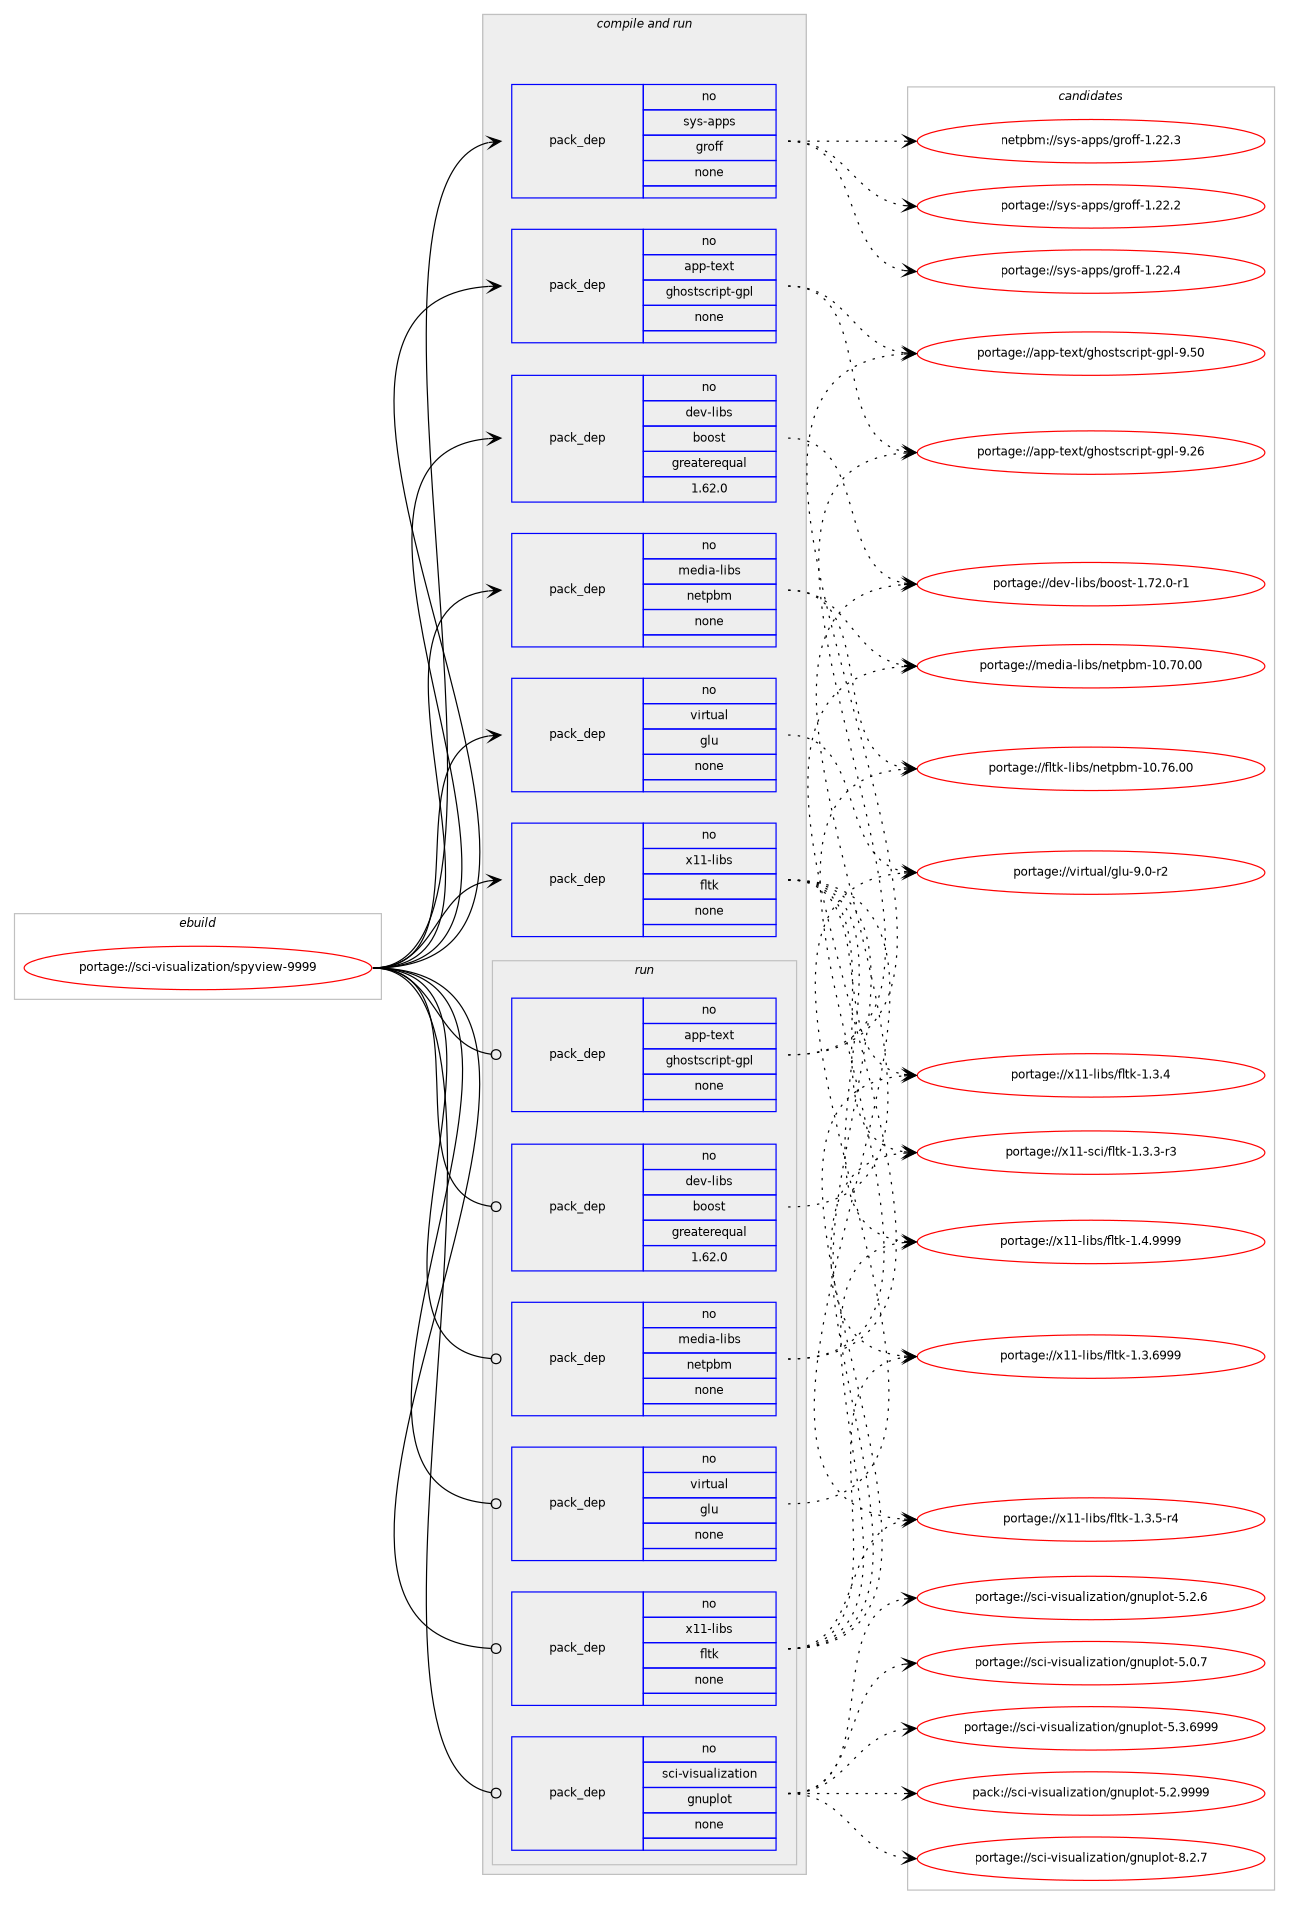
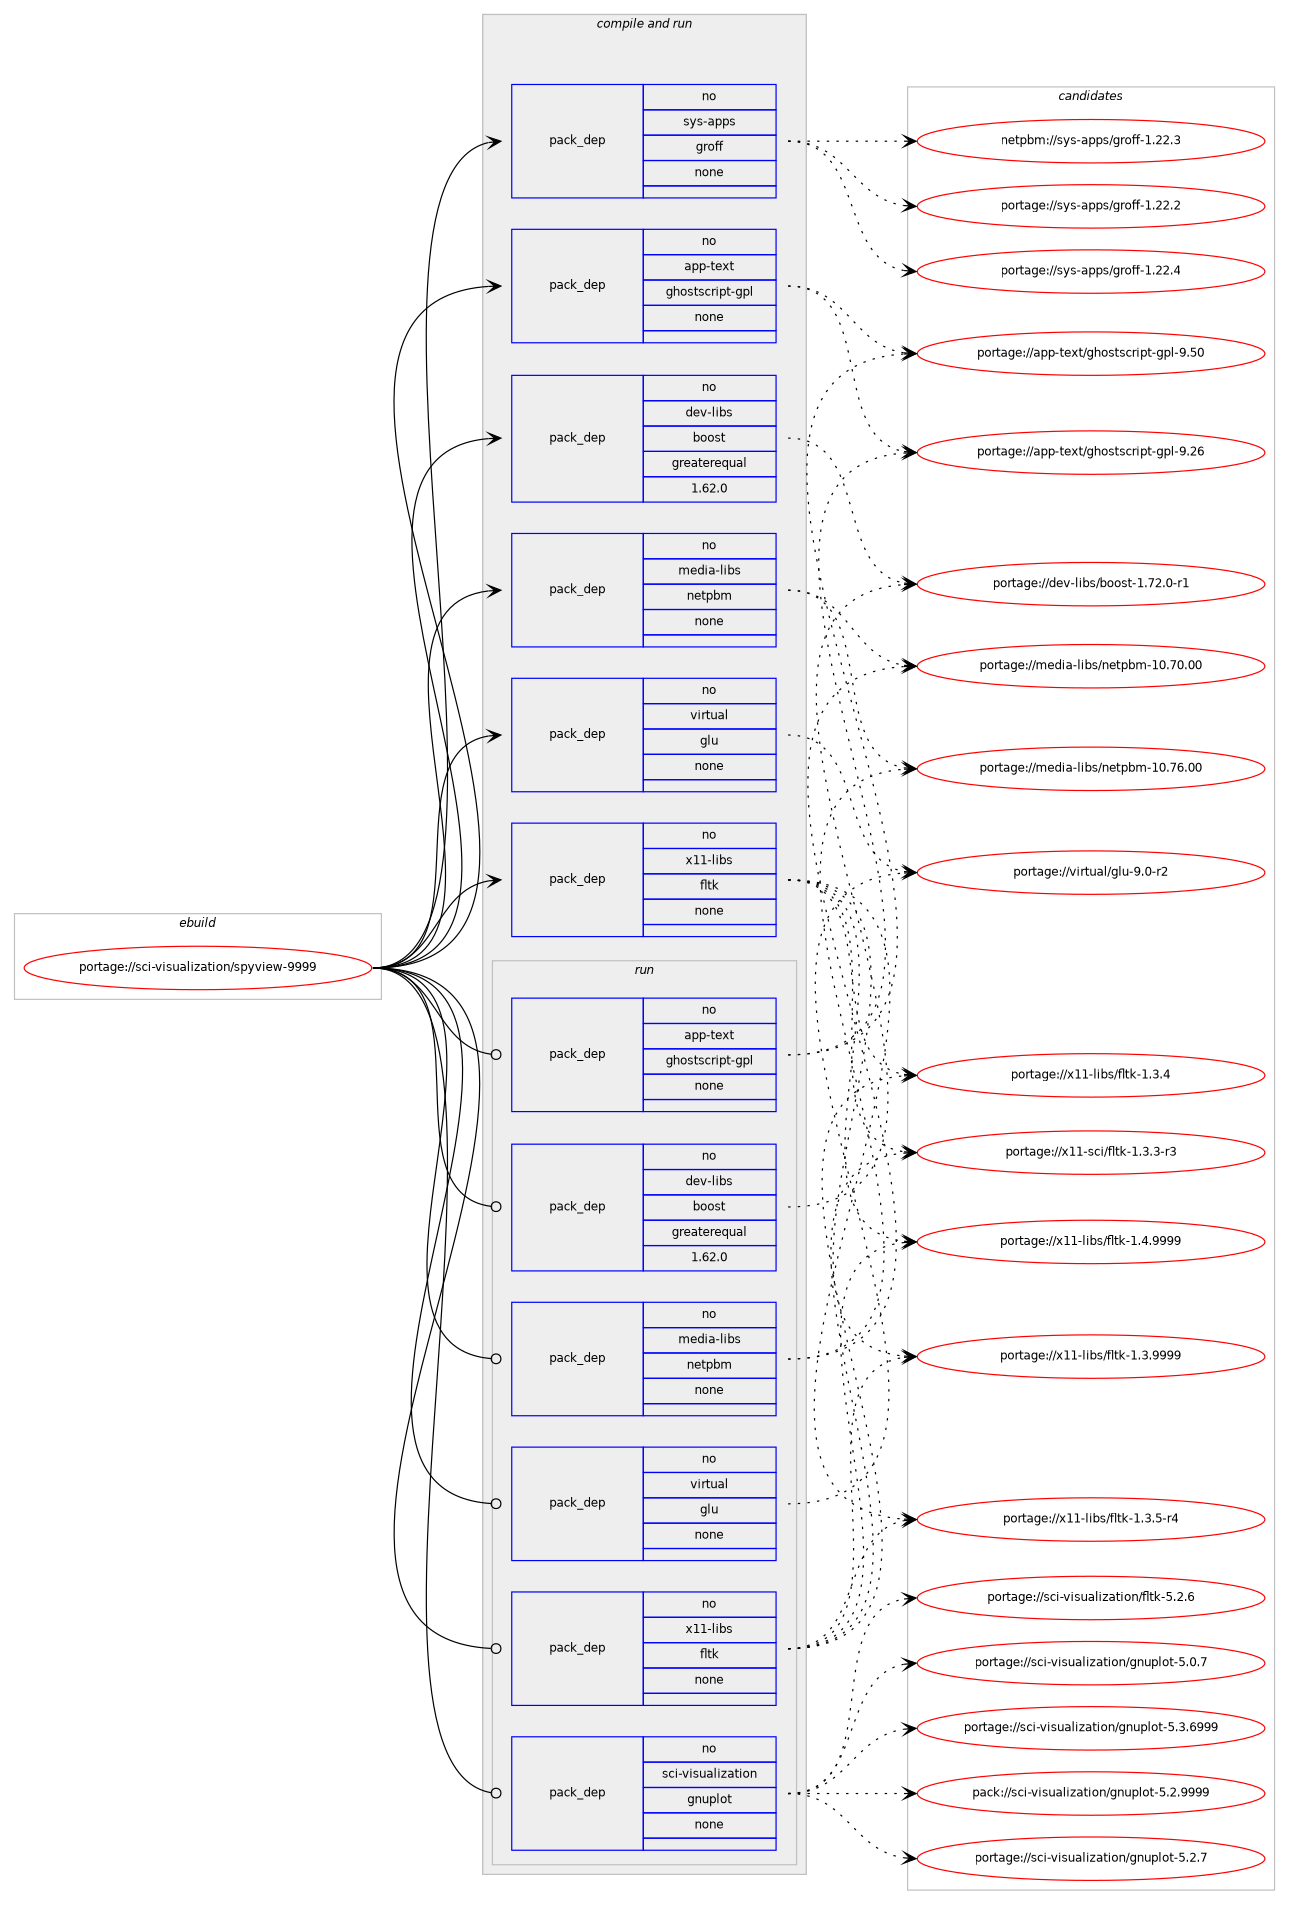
  digraph {
    compound=true
    concentrate=true
    fontname=Helvetica
    fontsize=10
    newrank=true
    rankdir=LR
    ranksep=1.5
    node [color=red fontname=Helvetica fontsize=10]
    edge [arrowhead=vee headport=w style=dotted tailport=e weight=100]
    n1 [label="portage://sci-visualization/spyview-9999" width=4]
    n2 [color=blue label=<<TABLE BORDER="0" CELLBORDER="1" CELLSPACING="0" CELLPADDING="4" WIDTH="220"><TR><TD ROWSPAN="6" CELLPADDING="30">pack_dep</TD></TR><TR><TD WIDTH="110">no</TD></TR><TR><TD>app-text</TD></TR><TR><TD>ghostscript-gpl</TD></TR><TR><TD>none</TD></TR><TR><TD></TD></TR></TABLE>> shape=none]
    n3 [color=blue label=<<TABLE BORDER="0" CELLBORDER="1" CELLSPACING="0" CELLPADDING="4" WIDTH="220"><TR><TD ROWSPAN="6" CELLPADDING="30">pack_dep</TD></TR><TR><TD WIDTH="110">no</TD></TR><TR><TD>dev-libs</TD></TR><TR><TD>boost</TD></TR><TR><TD>greaterequal</TD></TR><TR><TD>1.62.0</TD></TR></TABLE>> shape=none]
    n4 [color=blue label=<<TABLE BORDER="0" CELLBORDER="1" CELLSPACING="0" CELLPADDING="4" WIDTH="220"><TR><TD ROWSPAN="6" CELLPADDING="30">pack_dep</TD></TR><TR><TD WIDTH="110">no</TD></TR><TR><TD>media-libs</TD></TR><TR><TD>netpbm</TD></TR><TR><TD>none</TD></TR><TR><TD></TD></TR></TABLE>> shape=none]
    n5 [color=blue label=<<TABLE BORDER="0" CELLBORDER="1" CELLSPACING="0" CELLPADDING="4" WIDTH="220"><TR><TD ROWSPAN="6" CELLPADDING="30">pack_dep</TD></TR><TR><TD WIDTH="110">no</TD></TR><TR><TD>sys-apps</TD></TR><TR><TD>groff</TD></TR><TR><TD>none</TD></TR><TR><TD></TD></TR></TABLE>> shape=none]
    n6 [color=blue label=<<TABLE BORDER="0" CELLBORDER="1" CELLSPACING="0" CELLPADDING="4" WIDTH="220"><TR><TD ROWSPAN="6" CELLPADDING="30">pack_dep</TD></TR><TR><TD WIDTH="110">no</TD></TR><TR><TD>virtual</TD></TR><TR><TD>glu</TD></TR><TR><TD>none</TD></TR><TR><TD></TD></TR></TABLE>> shape=none]
    n7 [color=blue label=<<TABLE BORDER="0" CELLBORDER="1" CELLSPACING="0" CELLPADDING="4" WIDTH="220"><TR><TD ROWSPAN="6" CELLPADDING="30">pack_dep</TD></TR><TR><TD WIDTH="110">no</TD></TR><TR><TD>x11-libs</TD></TR><TR><TD>fltk</TD></TR><TR><TD>none</TD></TR><TR><TD></TD></TR></TABLE>> shape=none]
    n8 [color=blue label=<<TABLE BORDER="0" CELLBORDER="1" CELLSPACING="0" CELLPADDING="4" WIDTH="220"><TR><TD ROWSPAN="6" CELLPADDING="30">pack_dep</TD></TR><TR><TD WIDTH="110">no</TD></TR><TR><TD>app-text</TD></TR><TR><TD>ghostscript-gpl</TD></TR><TR><TD>none</TD></TR><TR><TD></TD></TR></TABLE>> shape=none]
    n9 [color=blue label=<<TABLE BORDER="0" CELLBORDER="1" CELLSPACING="0" CELLPADDING="4" WIDTH="220"><TR><TD ROWSPAN="6" CELLPADDING="30">pack_dep</TD></TR><TR><TD WIDTH="110">no</TD></TR><TR><TD>dev-libs</TD></TR><TR><TD>boost</TD></TR><TR><TD>greaterequal</TD></TR><TR><TD>1.62.0</TD></TR></TABLE>> shape=none]
    n10 [color=blue label=<<TABLE BORDER="0" CELLBORDER="1" CELLSPACING="0" CELLPADDING="4" WIDTH="220"><TR><TD ROWSPAN="6" CELLPADDING="30">pack_dep</TD></TR><TR><TD WIDTH="110">no</TD></TR><TR><TD>media-libs</TD></TR><TR><TD>netpbm</TD></TR><TR><TD>none</TD></TR><TR><TD></TD></TR></TABLE>> shape=none]
    n11 [color=blue label=<<TABLE BORDER="0" CELLBORDER="1" CELLSPACING="0" CELLPADDING="4" WIDTH="220"><TR><TD ROWSPAN="6" CELLPADDING="30">pack_dep</TD></TR><TR><TD WIDTH="110">no</TD></TR><TR><TD>sci-visualization</TD></TR><TR><TD>gnuplot</TD></TR><TR><TD>none</TD></TR><TR><TD></TD></TR></TABLE>> shape=none]
    n12 [color=blue label=<<TABLE BORDER="0" CELLBORDER="1" CELLSPACING="0" CELLPADDING="4" WIDTH="220"><TR><TD ROWSPAN="6" CELLPADDING="30">pack_dep</TD></TR><TR><TD WIDTH="110">no</TD></TR><TR><TD>virtual</TD></TR><TR><TD>glu</TD></TR><TR><TD>none</TD></TR><TR><TD></TD></TR></TABLE>> shape=none]
    n13 [color=blue label=<<TABLE BORDER="0" CELLBORDER="1" CELLSPACING="0" CELLPADDING="4" WIDTH="220"><TR><TD ROWSPAN="6" CELLPADDING="30">pack_dep</TD></TR><TR><TD WIDTH="110">no</TD></TR><TR><TD>x11-libs</TD></TR><TR><TD>fltk</TD></TR><TR><TD>none</TD></TR><TR><TD></TD></TR></TABLE>> shape=none]
    n14 [label="portage://app-text/ghostscript-gpl-9.50" width=4]
    n15 [label="portage://app-text/ghostscript-gpl-9.26" width=4]
    n16 [label="portage://dev-libs/boost-1.72.0-r1" width=4]
    n17 [label="portage://x11-libs/fltk-1.4.9999" width=4]
-   n18 [label="portage://x11-libs/fltk-1.3.6999" width=4]
+   n18 [label="portage://x11-libs/fltk-1.3.9999" width=4]
    n19 [label="portage://x11-libs/fltk-1.3.5-r4" width=4]
    n20 [label="portage://x11-libs/fltk-1.3.4" width=4]
    n21 [label="portage://x11-sci/fltk-1.3.3-r3" width=4]
-   n22 [label="portage://fltk-libs/netpbm-10.76.00" width=4]
+   n22 [label="portage://media-libs/netpbm-10.76.00" width=4]
    n23 [label="portage://media-libs/netpbm-10.70.00" width=4]
    n24 [label="portage://sys-apps/groff-1.22.4" width=4]
    n25 [label="netpbm://sys-apps/groff-1.22.3" width=4]
    n26 [label="portage://sys-apps/groff-1.22.2" width=4]
    n27 [label="portage://virtual/glu-9.0-r2" width=4]
    n28 [label="portage://sci-visualization/gnuplot-5.3.6999" width=4]
    n29 [label="pack://sci-visualization/gnuplot-5.2.9999" width=4]
-   n30 [label="portage://sci-visualization/gnuplot-8.2.7" width=4]
-   n31 [label="portage://sci-visualization/gnuplot-5.2.6" width=4]
+   n30 [label="portage://sci-visualization/gnuplot-5.2.7" width=4]
+   n31 [label="portage://sci-visualization/fltk-5.2.6" width=4]
    n32 [label="portage://sci-visualization/gnuplot-5.0.7" width=4]
    subgraph cluster_1 {
      color=gray
      label=<<i>ebuild</i>>
      rank=same
      n1
    }
    subgraph cluster_2 {
      color=gray
      label=<<i>dependencies</i>>
      subgraph cluster_3 {
        color=gray
        fillcolor="#eeeeee"
        label=<<i>compile</i>>
        style=filled
        subgraph sub_4 {
          color=gray
          fillcolor="#eeeeee"
          label=<<i>compile</i>>
          style=filled
          n2
        }
        subgraph sub_5 {
          color=gray
          fillcolor="#eeeeee"
          label=<<i>compile</i>>
          style=filled
          n3
        }
        subgraph sub_6 {
          color=gray
          fillcolor="#eeeeee"
          label=<<i>compile</i>>
          style=filled
          n4
        }
        subgraph sub_7 {
          color=gray
          fillcolor="#eeeeee"
          label=<<i>compile</i>>
          style=filled
          n5
        }
        subgraph sub_8 {
          color=gray
          fillcolor="#eeeeee"
          label=<<i>compile</i>>
          style=filled
          n6
        }
        subgraph sub_9 {
          color=gray
          fillcolor="#eeeeee"
          label=<<i>compile</i>>
          style=filled
          n7
        }
      }
      subgraph cluster_10 {
        color=gray
        fillcolor="#eeeeee"
        label=<<i>compile and run</i>>
        style=filled
      }
      subgraph cluster_11 {
        color=gray
        fillcolor="#eeeeee"
        label=<<i>run</i>>
        style=filled
        subgraph sub_12 {
          color=gray
          fillcolor="#eeeeee"
          label=<<i>run</i>>
          style=filled
          n8
        }
        subgraph sub_13 {
          color=gray
          fillcolor="#eeeeee"
          label=<<i>run</i>>
          style=filled
          n9
        }
        subgraph sub_14 {
          color=gray
          fillcolor="#eeeeee"
          label=<<i>run</i>>
          style=filled
          n10
        }
        subgraph sub_15 {
          color=gray
          fillcolor="#eeeeee"
          label=<<i>run</i>>
          style=filled
          n11
        }
        subgraph sub_16 {
          color=gray
          fillcolor="#eeeeee"
          label=<<i>run</i>>
          style=filled
          n12
        }
        subgraph sub_17 {
          color=gray
          fillcolor="#eeeeee"
          label=<<i>run</i>>
          style=filled
          n13
        }
      }
    }
    subgraph cluster_18 {
      color=gray
      label=<<i>candidates</i>>
      rank=same
      subgraph sub_19 {
        color=black
        label=<<i>candidates</i>>
        nodesep=1
        rank=same
        n14
        n15
      }
      subgraph sub_20 {
        color=black
        label=<<i>candidates</i>>
        nodesep=1
        rank=same
        n16
      }
      subgraph sub_21 {
        color=black
        label=<<i>candidates</i>>
        nodesep=1
        rank=same
        n17
        n18
        n19
        n20
        n21
      }
      subgraph sub_22 {
        color=black
        label=<<i>candidates</i>>
        nodesep=1
        rank=same
        n22
        n23
      }
      subgraph sub_23 {
        color=black
        label=<<i>candidates</i>>
        nodesep=1
        rank=same
        n24
        n25
        n26
      }
      subgraph sub_24 {
        color=black
        label=<<i>candidates</i>>
        nodesep=1
        rank=same
        n27
      }
      subgraph sub_25 {
        color=black
        label=<<i>candidates</i>>
        nodesep=1
        rank=same
        n17
        n18
        n19
        n20
        n21
      }
      subgraph sub_26 {
        color=black
        label=<<i>candidates</i>>
        nodesep=1
        rank=same
        n14
        n15
      }
      subgraph sub_27 {
        color=black
        label=<<i>candidates</i>>
        nodesep=1
        rank=same
        n16
      }
      subgraph sub_28 {
        color=black
        label=<<i>candidates</i>>
        nodesep=1
        rank=same
        n22
        n23
      }
      subgraph sub_29 {
        color=black
        label=<<i>candidates</i>>
        nodesep=1
        rank=same
        n28
        n29
        n30
        n31
        n32
      }
      subgraph sub_30 {
        color=black
        label=<<i>candidates</i>>
        nodesep=1
        rank=same
        n27
      }
    }
    n1 -> n2 [style=solid weight=20]
    n1 -> n3 [style=solid weight=20]
    n1 -> n4 [style=solid weight=20]
    n1 -> n5 [style=solid weight=20]
    n1 -> n6 [style=solid weight=20]
    n1 -> n7 [style=solid weight=20]
    n1 -> n8 [arrowhead=odot style=solid weight=20]
    n1 -> n9 [arrowhead=odot style=solid weight=20]
    n1 -> n10 [arrowhead=odot style=solid weight=20]
    n1 -> n11 [arrowhead=odot style=solid weight=20]
    n1 -> n12 [arrowhead=odot style=solid weight=20]
    n1 -> n13 [arrowhead=odot style=solid weight=20]
    n2 -> n14
    n2 -> n15
    n3 -> n16
    n4 -> n22
    n4 -> n23
    n5 -> n24
    n5 -> n25
    n5 -> n26
    n6 -> n27
    n7 -> n17
    n7 -> n18
    n7 -> n19
    n7 -> n20
    n7 -> n21
    n8 -> n14
    n8 -> n15
    n9 -> n16
    n10 -> n22
    n10 -> n23
    n11 -> n28
    n11 -> n29
    n11 -> n30
    n11 -> n31
    n11 -> n32
    n12 -> n27
    n13 -> n17
    n13 -> n18
    n13 -> n19
    n13 -> n20
    n13 -> n21
  }
